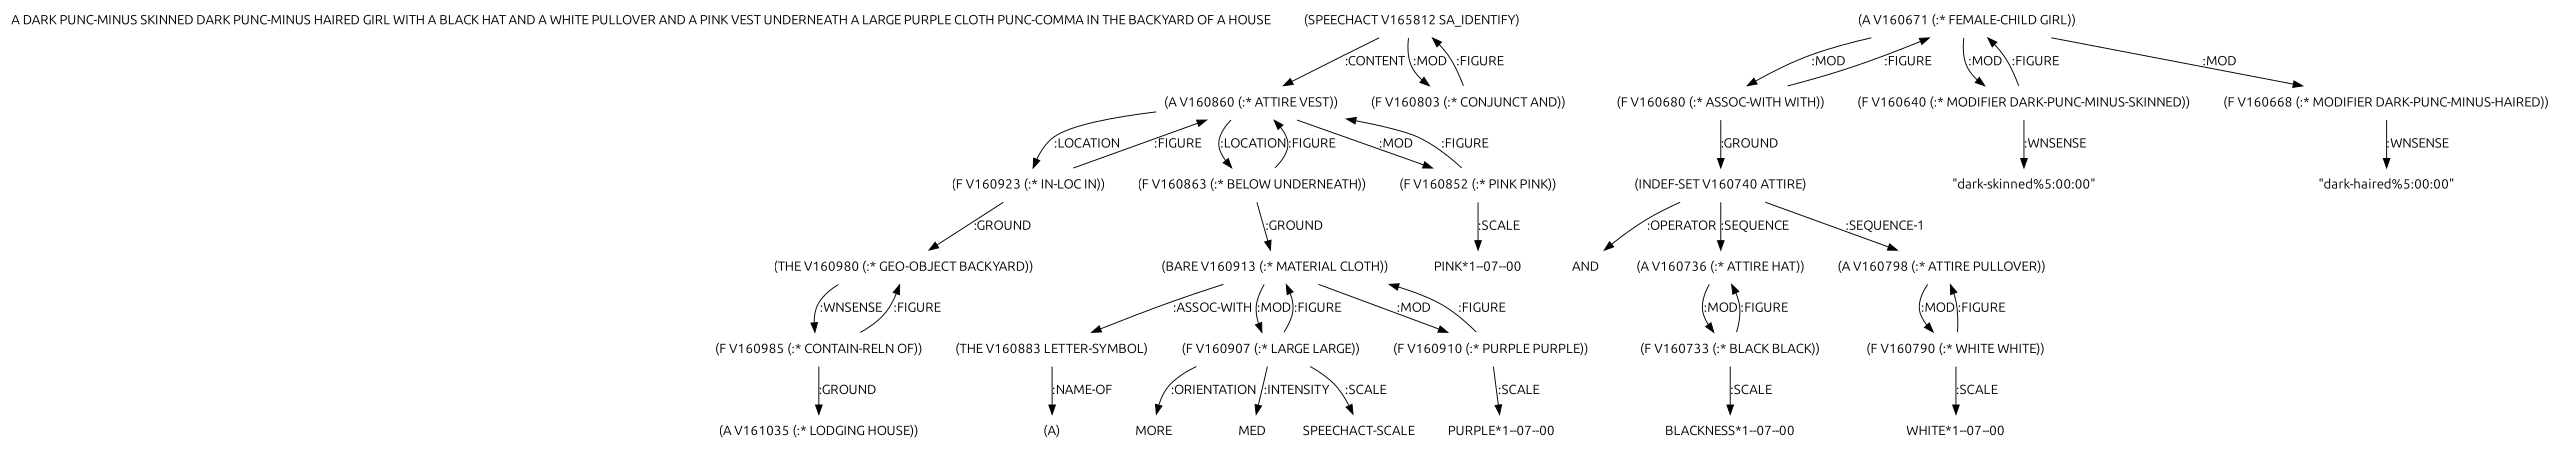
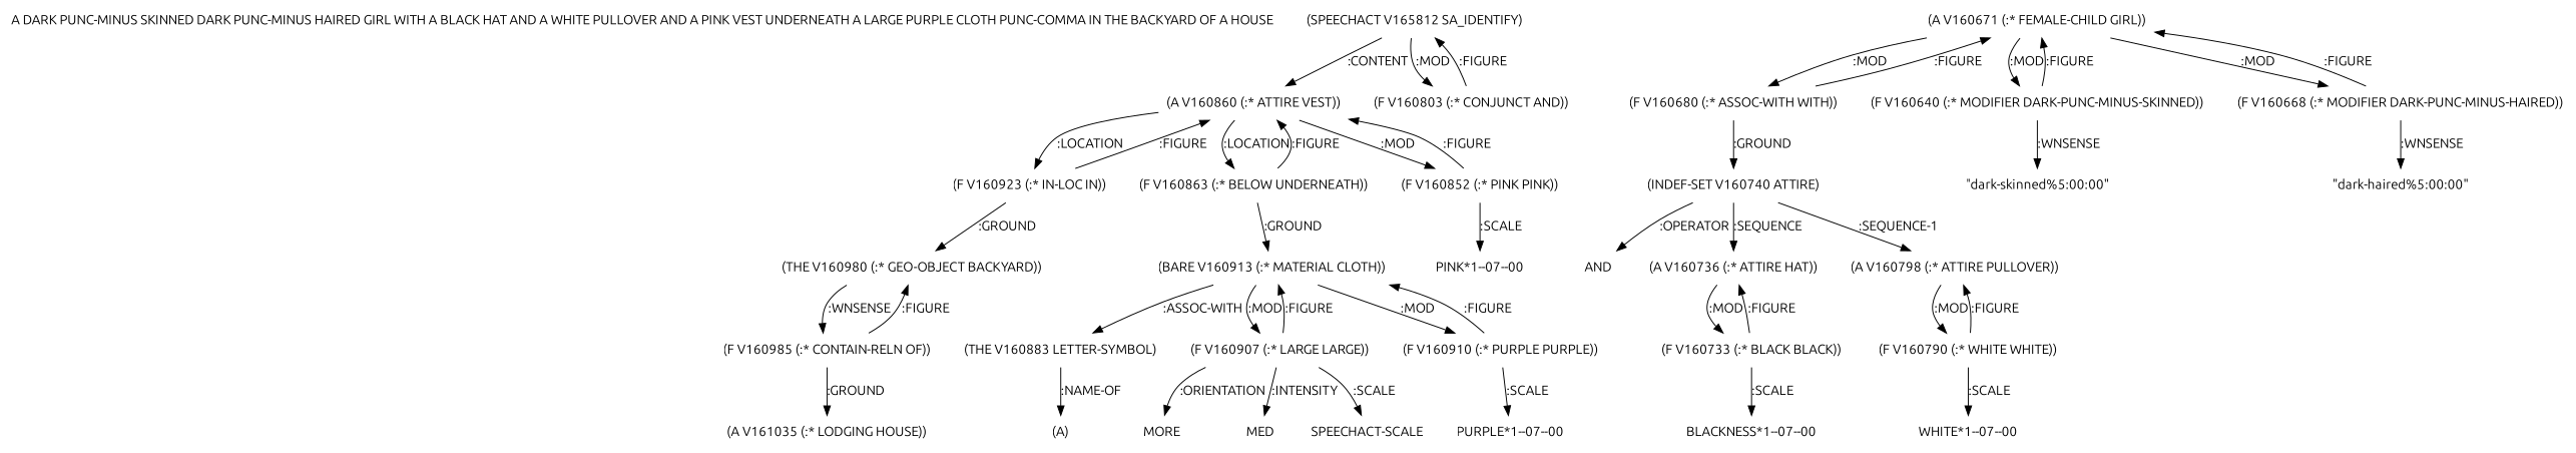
  digraph {
    fontname=Ubuntu
    node [fontname=Ubuntu shape=none]
    edge [fontname=Ubuntu]
    "A DARK PUNC-MINUS SKINNED DARK PUNC-MINUS HAIRED GIRL WITH A BLACK HAT AND A WHITE PULLOVER AND A PINK VEST UNDERNEATH A LARGE PURPLE CLOTH PUNC-COMMA IN THE BACKYARD OF A HOUSE"
    n2 [label="(SPEECHACT V165812 SA_IDENTIFY)"]
    n3 [label="(A V160860 (:* ATTIRE VEST))"]
    n4 [label="(F V160803 (:* CONJUNCT AND))"]
    n5 [label="(F V160923 (:* IN-LOC IN))"]
    n6 [label="(F V160863 (:* BELOW UNDERNEATH))"]
    n7 [label="(F V160852 (:* PINK PINK))"]
    n8 [label="(THE V160980 (:* GEO-OBJECT BACKYARD))"]
    n9 [label="(BARE V160913 (:* MATERIAL CLOTH))"]
    n10 [label="PINK*1--07--00"]
    n11 [label="(F V160985 (:* CONTAIN-RELN OF))"]
    n12 [label="(THE V160883 LETTER-SYMBOL)"]
    n13 [label="(F V160907 (:* LARGE LARGE))"]
    n14 [label="(F V160910 (:* PURPLE PURPLE))"]
    n15 [label="(A)"]
    n16 [label=MORE]
    n17 [label=MED]
    n18 [label="SPEECHACT-SCALE"]
    n19 [label="PURPLE*1--07--00"]
    n20 [label="(A V161035 (:* LODGING HOUSE))"]
    n21 [label="(A V160671 (:* FEMALE-CHILD GIRL))"]
    n22 [label="(F V160680 (:* ASSOC-WITH WITH))"]
    n23 [label="(F V160640 (:* MODIFIER DARK-PUNC-MINUS-SKINNED))"]
    n24 [label="(F V160668 (:* MODIFIER DARK-PUNC-MINUS-HAIRED))"]
    n25 [label="(INDEF-SET V160740 ATTIRE)"]
    n26 [label="\"dark-skinned%5:00:00\""]
    n27 [label="\"dark-haired%5:00:00\""]
    n28 [label=AND]
    n29 [label="(A V160736 (:* ATTIRE HAT))"]
    n30 [label="(A V160798 (:* ATTIRE PULLOVER))"]
    n31 [label="(F V160733 (:* BLACK BLACK))"]
    n32 [label="(F V160790 (:* WHITE WHITE))"]
    n33 [label="BLACKNESS*1--07--00"]
    n34 [label="WHITE*1--07--00"]
    n2 -> n3 [label=":CONTENT"]
    n2 -> n4 [label=":MOD"]
    n3 -> n5 [label=":LOCATION"]
    n3 -> n6 [label=":LOCATION"]
    n3 -> n7 [label=":MOD"]
    n4 -> n2 [label=":FIGURE"]
    n5 -> n3 [label=":FIGURE"]
    n5 -> n8 [label=":GROUND"]
    n6 -> n3 [label=":FIGURE"]
    n6 -> n9 [label=":GROUND"]
    n7 -> n3 [label=":FIGURE"]
    n7 -> n10 [label=":SCALE"]
    n8 -> n11 [label=":WNSENSE"]
    n9 -> n12 [label=":ASSOC-WITH"]
    n9 -> n13 [label=":MOD"]
    n9 -> n14 [label=":MOD"]
    n11 -> n8 [label=":FIGURE"]
    n11 -> n20 [label=":GROUND"]
    n12 -> n15 [label=":NAME-OF"]
    n13 -> n9 [label=":FIGURE"]
    n13 -> n16 [label=":ORIENTATION"]
    n13 -> n17 [label=":INTENSITY"]
    n13 -> n18 [label=":SCALE"]
    n14 -> n9 [label=":FIGURE"]
    n14 -> n19 [label=":SCALE"]
    n21 -> n22 [label=":MOD"]
    n21 -> n23 [label=":MOD"]
    n21 -> n24 [label=":MOD"]
    n22 -> n21 [label=":FIGURE"]
    n22 -> n25 [label=":GROUND"]
    n23 -> n21 [label=":FIGURE"]
    n23 -> n26 [label=":WNSENSE"]
+   n24 -> n21 [label=":FIGURE"]
    n24 -> n27 [label=":WNSENSE"]
    n25 -> n28 [label=":OPERATOR"]
    n25 -> n29 [label=":SEQUENCE"]
    n25 -> n30 [label=":SEQUENCE-1"]
    n29 -> n31 [label=":MOD"]
    n30 -> n32 [label=":MOD"]
    n31 -> n29 [label=":FIGURE"]
    n31 -> n33 [label=":SCALE"]
    n32 -> n30 [label=":FIGURE"]
    n32 -> n34 [label=":SCALE"]
  }
